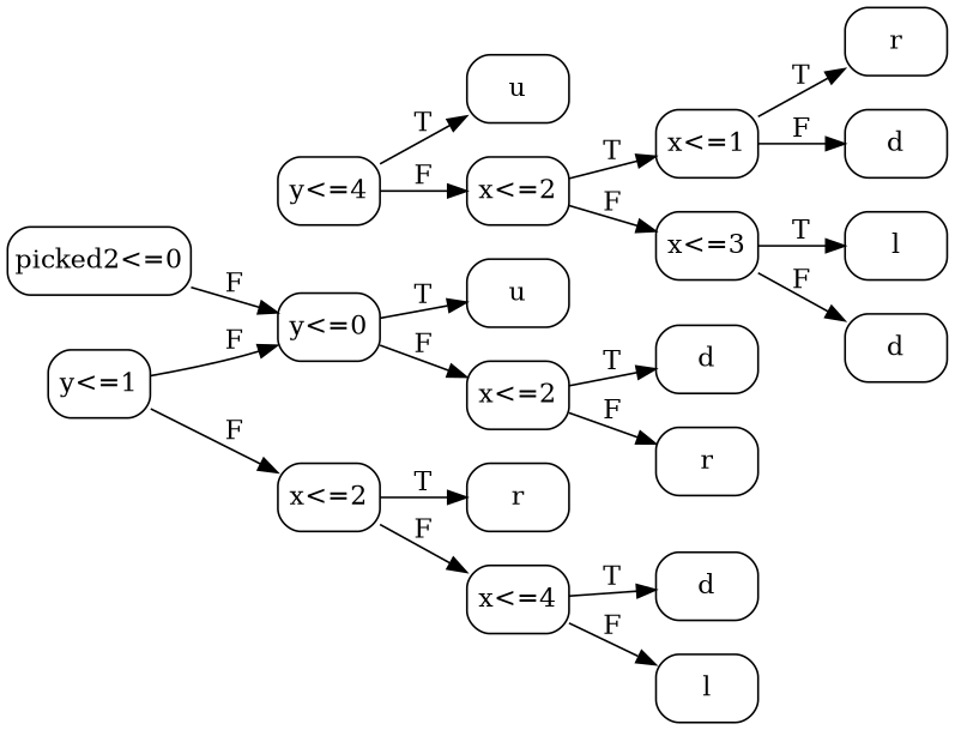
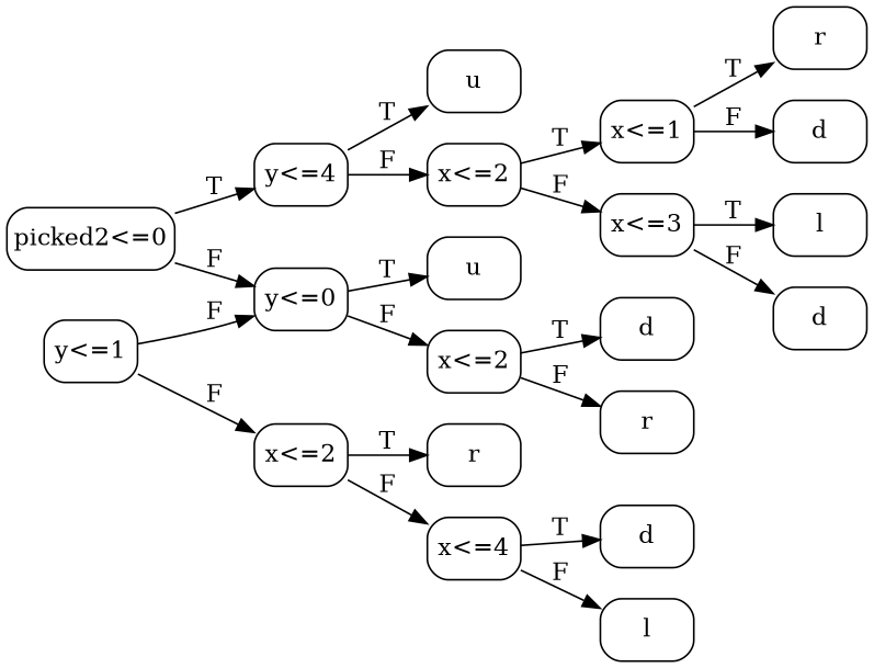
  digraph {
    rankdir=LR
    node [margin="0.05,0.05" shape=box style=rounded]
    n1 [label=u]
    n2 [label=r]
    n3 [label=d]
    n4 [label="x<=1"]
    n5 [label=l]
    n6 [label=d]
    n7 [label="x<=3"]
    n8 [label="x<=2"]
    n9 [label="y<=4"]
    n10 [label=u]
    n11 [label=d]
    n12 [label=r]
    n13 [label="x<=2"]
    n14 [label="y<=0"]
    n15 [label=r]
    n16 [label=d]
    n17 [label=l]
    n18 [label="x<=4"]
    n19 [label="x<=2"]
    n20 [label="y<=1"]
    n21 [label="picked2<=0"]
    n4 -> n2 [label=T]
    n4 -> n3 [label=F]
    n7 -> n5 [label=T]
    n7 -> n6 [label=F]
    n8 -> n4 [label=T]
    n8 -> n7 [label=F]
    n9 -> n1 [label=T]
    n9 -> n8 [label=F]
    n13 -> n11 [label=T]
    n13 -> n12 [label=F]
    n14 -> n10 [label=T]
    n14 -> n13 [label=F]
    n18 -> n16 [label=T]
    n18 -> n17 [label=F]
    n19 -> n15 [label=T]
    n19 -> n18 [label=F]
    n20 -> n14 [label=F]
    n20 -> n19 [label=F]
+   n21 -> n9 [label=T]
    n21 -> n14 [label=F]
  }
